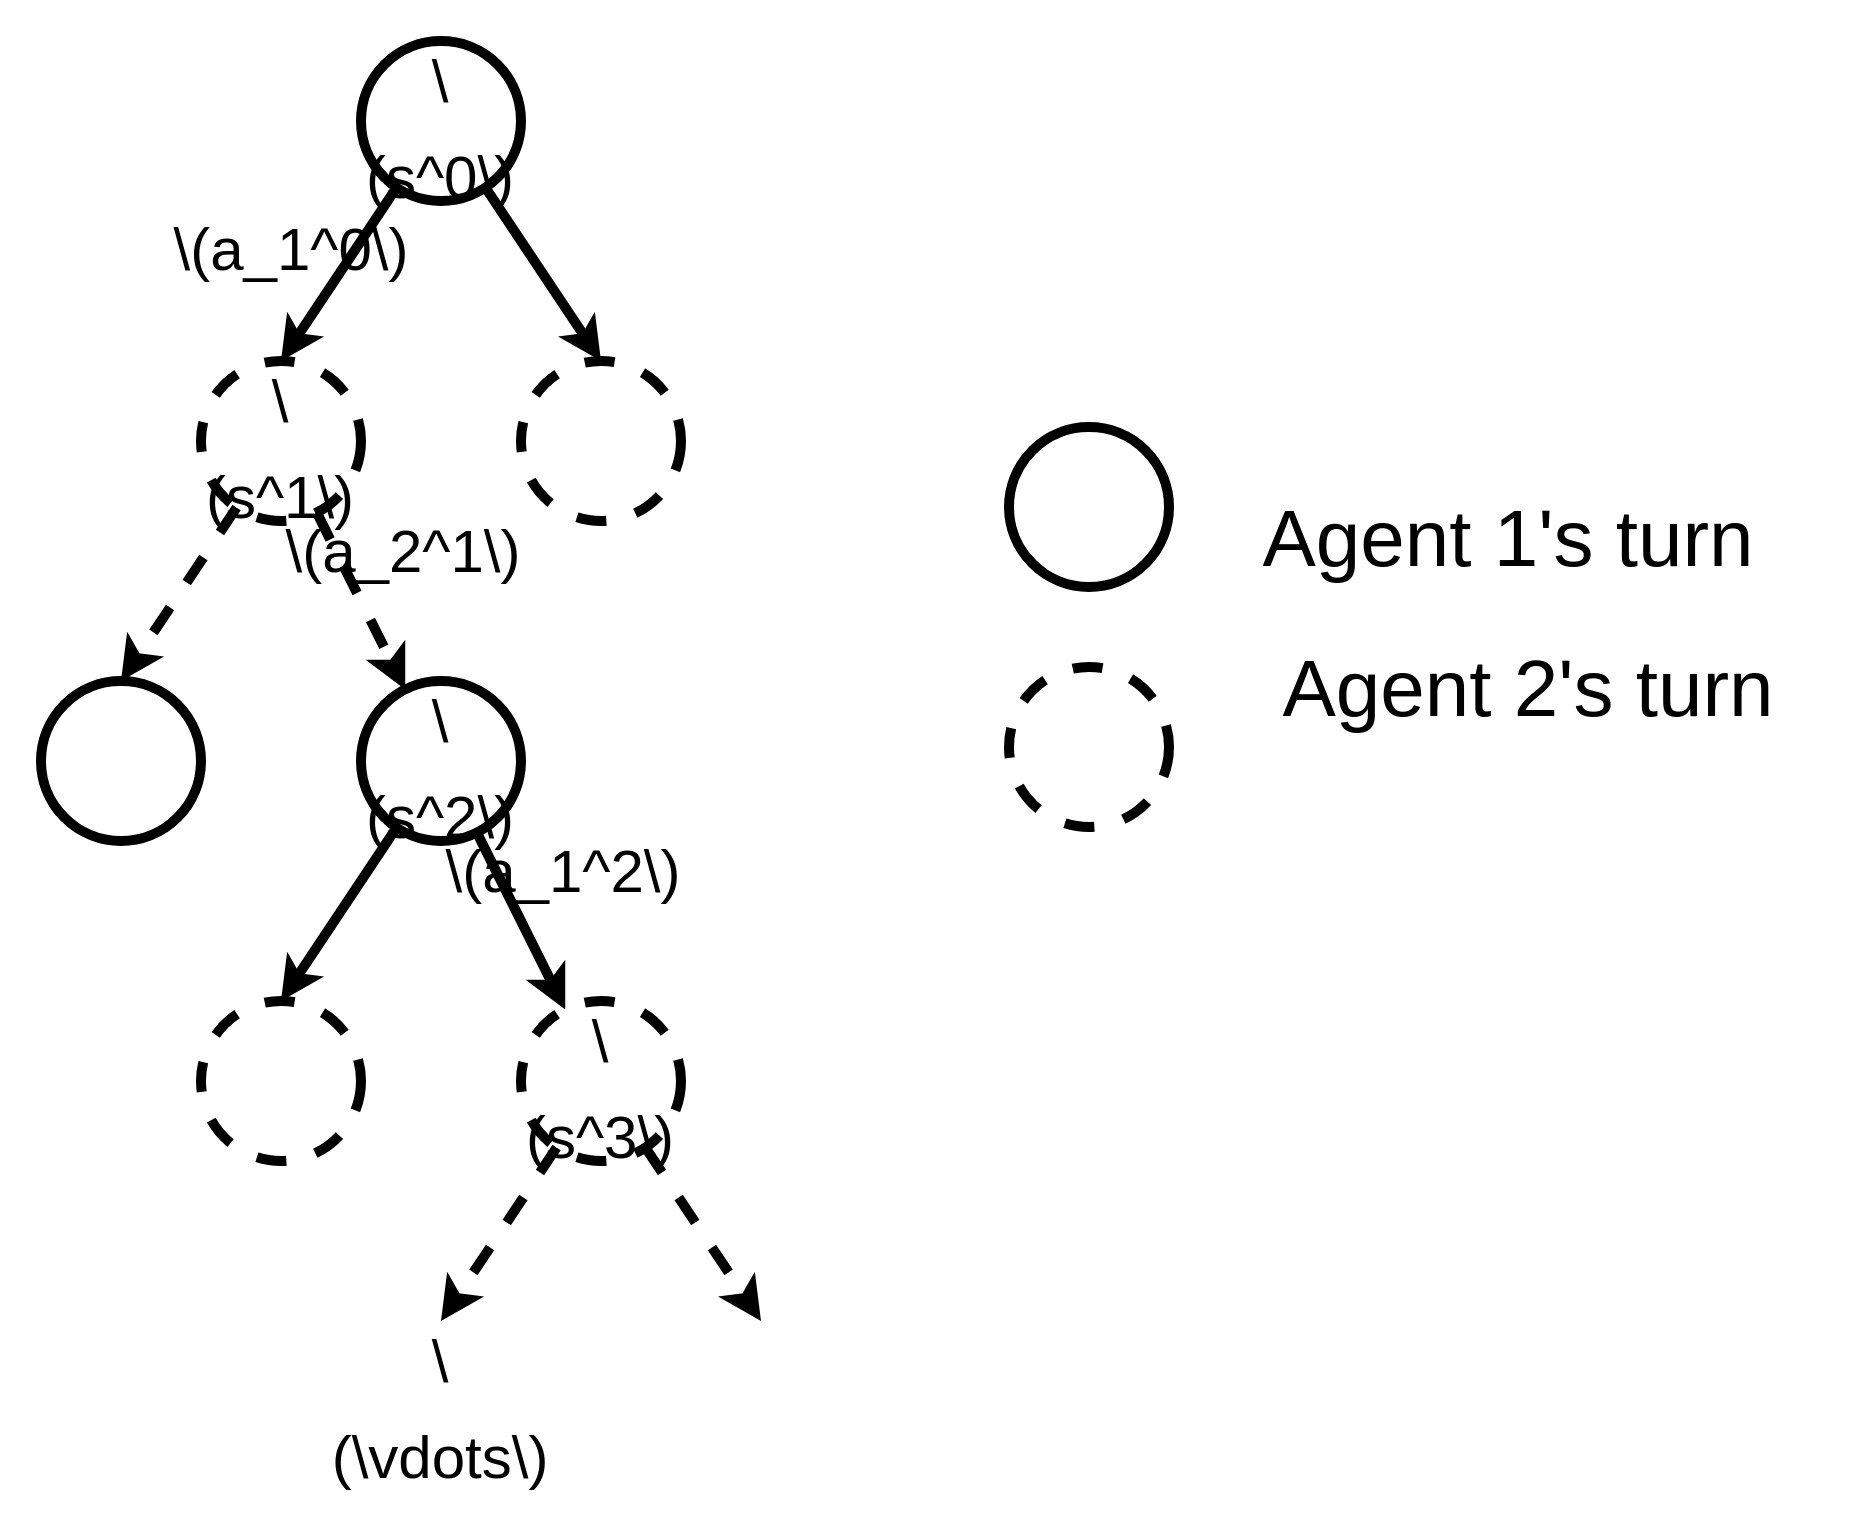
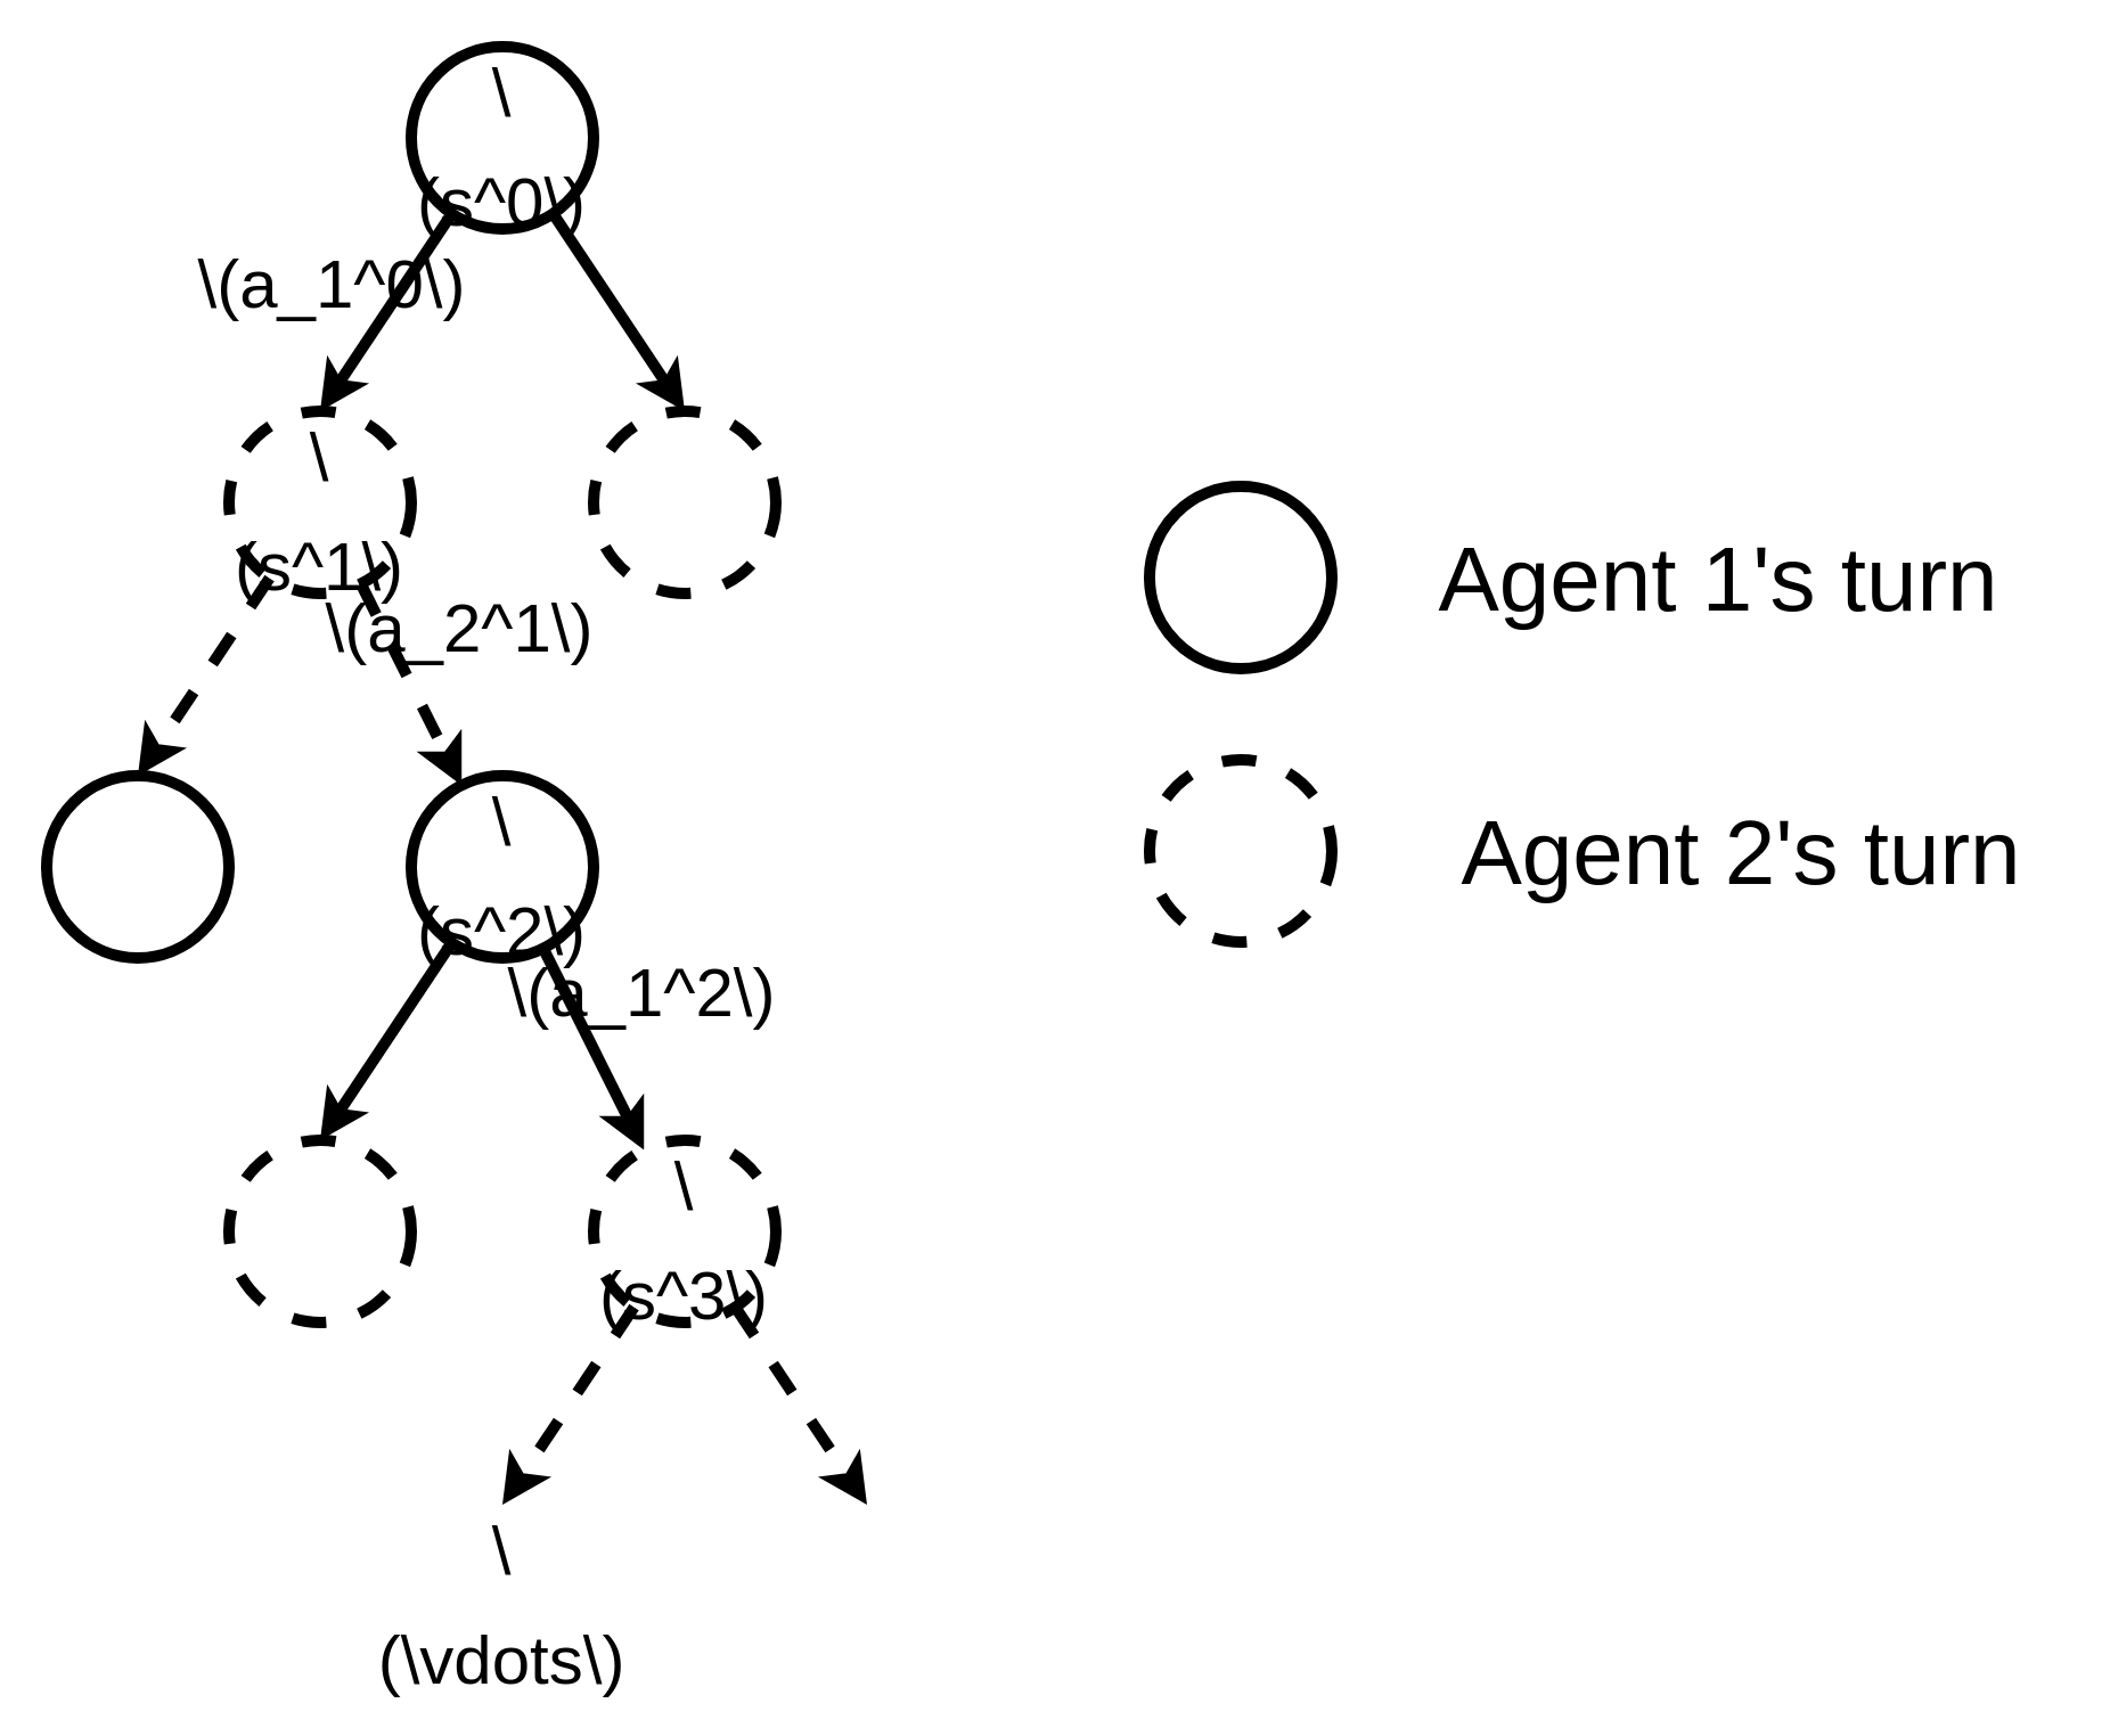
  <mxCell id="0" />
  <mxCell id="1" parent="0" />
  <mxCell id="2" style="rounded=0;orthogonalLoop=1;jettySize=auto;html=1;entryX=0.5;entryY=0;entryDx=0;entryDy=0;strokeWidth=5;" edge="1" parent="1" source="5" target="8"><mxGeometry relative="1" as="geometry" /></mxCell>
  <mxCell id="3" value="&lt;font style=&quot;font-size: 30px;&quot;&gt;\(a_1^0\)&lt;/font&gt;" style="edgeLabel;html=1;align=center;verticalAlign=middle;resizable=0;points=[];labelBackgroundColor=none;fontSize=40;" vertex="1" connectable="0" parent="2"><mxGeometry x="-0.393" y="-1" relative="1" as="geometry"><mxPoint x="-35" as="offset" /></mxGeometry></mxCell>
  <mxCell id="4" style="rounded=0;orthogonalLoop=1;jettySize=auto;html=1;entryX=0.5;entryY=0;entryDx=0;entryDy=0;strokeWidth=5;" edge="1" parent="1" source="5" target="18"><mxGeometry relative="1" as="geometry" /></mxCell>
  <mxCell id="5" value="&lt;font style=&quot;font-size: 30px;&quot;&gt;\(s^0\)&lt;/font&gt;" style="ellipse;whiteSpace=wrap;html=1;aspect=fixed;strokeWidth=5;fontSize=40;" vertex="1" parent="1"><mxGeometry x="180" y="20" width="80" height="80" as="geometry" /></mxCell>
  <mxCell id="6" style="rounded=0;orthogonalLoop=1;jettySize=auto;html=1;strokeWidth=5;dashed=1;" edge="1" parent="1" source="8" target="11"><mxGeometry relative="1" as="geometry" /></mxCell>
  <mxCell id="7" style="rounded=0;orthogonalLoop=1;jettySize=auto;html=1;entryX=0.5;entryY=0;entryDx=0;entryDy=0;strokeWidth=5;dashed=1;" edge="1" parent="1" source="8" target="19"><mxGeometry relative="1" as="geometry" /></mxCell>
  <mxCell id="8" value="&lt;font style=&quot;font-size: 30px;&quot;&gt;\(s^1\)&lt;/font&gt;" style="ellipse;whiteSpace=wrap;html=1;aspect=fixed;strokeWidth=5;fontSize=40;dashed=1;" vertex="1" parent="1"><mxGeometry x="100" y="180" width="80" height="80" as="geometry" /></mxCell>
  <mxCell id="9" style="rounded=0;orthogonalLoop=1;jettySize=auto;html=1;strokeWidth=5;" edge="1" parent="1" source="11" target="15"><mxGeometry relative="1" as="geometry" /></mxCell>
  <mxCell id="10" style="rounded=0;orthogonalLoop=1;jettySize=auto;html=1;entryX=0.5;entryY=0;entryDx=0;entryDy=0;strokeWidth=5;" edge="1" parent="1" source="11" target="20"><mxGeometry relative="1" as="geometry" /></mxCell>
  <mxCell id="11" value="&lt;font style=&quot;font-size: 30px;&quot;&gt;\(s^2\)&lt;/font&gt;" style="ellipse;whiteSpace=wrap;html=1;aspect=fixed;strokeWidth=5;fontSize=40;" vertex="1" parent="1"><mxGeometry x="180" y="340" width="80" height="80" as="geometry" /></mxCell>
  <mxCell id="12" value="&lt;font style=&quot;font-size: 30px;&quot;&gt;\(a_2^1\)&lt;/font&gt;" style="edgeLabel;html=1;align=center;verticalAlign=middle;resizable=0;points=[];labelBackgroundColor=none;fontSize=40;" vertex="1" connectable="0" parent="1"><mxGeometry x="200" y="270.003" as="geometry" /></mxCell>
  <mxCell id="13" style="rounded=0;orthogonalLoop=1;jettySize=auto;html=1;entryX=0.5;entryY=0;entryDx=0;entryDy=0;dashed=1;strokeWidth=5;" edge="1" parent="1" source="15" target="17"><mxGeometry relative="1" as="geometry" /></mxCell>
  <mxCell id="14" style="rounded=0;orthogonalLoop=1;jettySize=auto;html=1;entryX=0.5;entryY=0;entryDx=0;entryDy=0;strokeWidth=5;dashed=1;" edge="1" parent="1" source="15" target="21"><mxGeometry relative="1" as="geometry" /></mxCell>
  <mxCell id="15" value="&lt;font style=&quot;font-size: 30px;&quot;&gt;\(s^3\)&lt;/font&gt;" style="ellipse;whiteSpace=wrap;html=1;aspect=fixed;strokeWidth=5;fontSize=40;dashed=1;" vertex="1" parent="1"><mxGeometry x="260" y="500" width="80" height="80" as="geometry" /></mxCell>
  <mxCell id="16" value="&lt;font style=&quot;font-size: 30px;&quot;&gt;\(a_1^2\)&lt;/font&gt;" style="edgeLabel;html=1;align=center;verticalAlign=middle;resizable=0;points=[];labelBackgroundColor=none;fontSize=40;" vertex="1" connectable="0" parent="1"><mxGeometry x="280" y="430.003" as="geometry" /></mxCell>
  <mxCell id="17" value="&lt;font style=&quot;font-size: 30px;&quot;&gt;\(\vdots\)&lt;/font&gt;" style="ellipse;whiteSpace=wrap;html=1;aspect=fixed;strokeWidth=5;fontSize=40;strokeColor=none;" vertex="1" parent="1"><mxGeometry x="180" y="660" width="80" height="80" as="geometry" /></mxCell>
  <mxCell id="18" value="" style="ellipse;whiteSpace=wrap;html=1;aspect=fixed;strokeWidth=5;fontSize=40;dashed=1;" vertex="1" parent="1"><mxGeometry x="260" y="180" width="80" height="80" as="geometry" /></mxCell>
  <mxCell id="19" value="" style="ellipse;whiteSpace=wrap;html=1;aspect=fixed;strokeWidth=5;fontSize=40;" vertex="1" parent="1"><mxGeometry x="20" y="340" width="80" height="80" as="geometry" /></mxCell>
  <mxCell id="20" value="" style="ellipse;whiteSpace=wrap;html=1;aspect=fixed;strokeWidth=5;fontSize=40;dashed=1;" vertex="1" parent="1"><mxGeometry x="100" y="500" width="80" height="80" as="geometry" /></mxCell>
  <mxCell id="21" value="" style="ellipse;whiteSpace=wrap;html=1;aspect=fixed;strokeWidth=5;fontSize=40;strokeColor=none;" vertex="1" parent="1"><mxGeometry x="340" y="660" width="80" height="80" as="geometry" /></mxCell>
  <mxCell id="22" value="" style="ellipse;whiteSpace=wrap;html=1;aspect=fixed;strokeWidth=5;fontSize=40;dashed=1;" vertex="1" parent="1"><mxGeometry x="504" y="333" width="80" height="80" as="geometry" /></mxCell>
  <mxCell id="23" value="" style="ellipse;whiteSpace=wrap;html=1;aspect=fixed;strokeWidth=5;fontSize=40;" vertex="1" parent="1"><mxGeometry x="504" y="213" width="80" height="80" as="geometry" /></mxCell>
- <mxCell id="24" value="Agent 1's turn" style="text;html=1;align=center;verticalAlign=middle;whiteSpace=wrap;rounded=0;fontSize=40;" vertex="1" parent="1"><mxGeometry x="614" y="243" width="280" height="50" as="geometry" /></mxCell>
- <mxCell id="25" value="Agent 2's turn" style="text;html=1;align=center;verticalAlign=middle;whiteSpace=wrap;rounded=0;fontSize=40;" vertex="1" parent="1"><mxGeometry x="624" y="318" width="280" height="50" as="geometry" /></mxCell>
+ <mxCell id="24" value="Agent 1's turn" style="text;html=1;align=center;verticalAlign=middle;whiteSpace=wrap;rounded=0;fontSize=40;" vertex="1" parent="1"><mxGeometry x="614" y="228" width="280" height="50" as="geometry" /></mxCell>
+ <mxCell id="25" value="Agent 2's turn" style="text;html=1;align=center;verticalAlign=middle;whiteSpace=wrap;rounded=0;fontSize=40;" vertex="1" parent="1"><mxGeometry x="624" y="348" width="280" height="50" as="geometry" /></mxCell>
